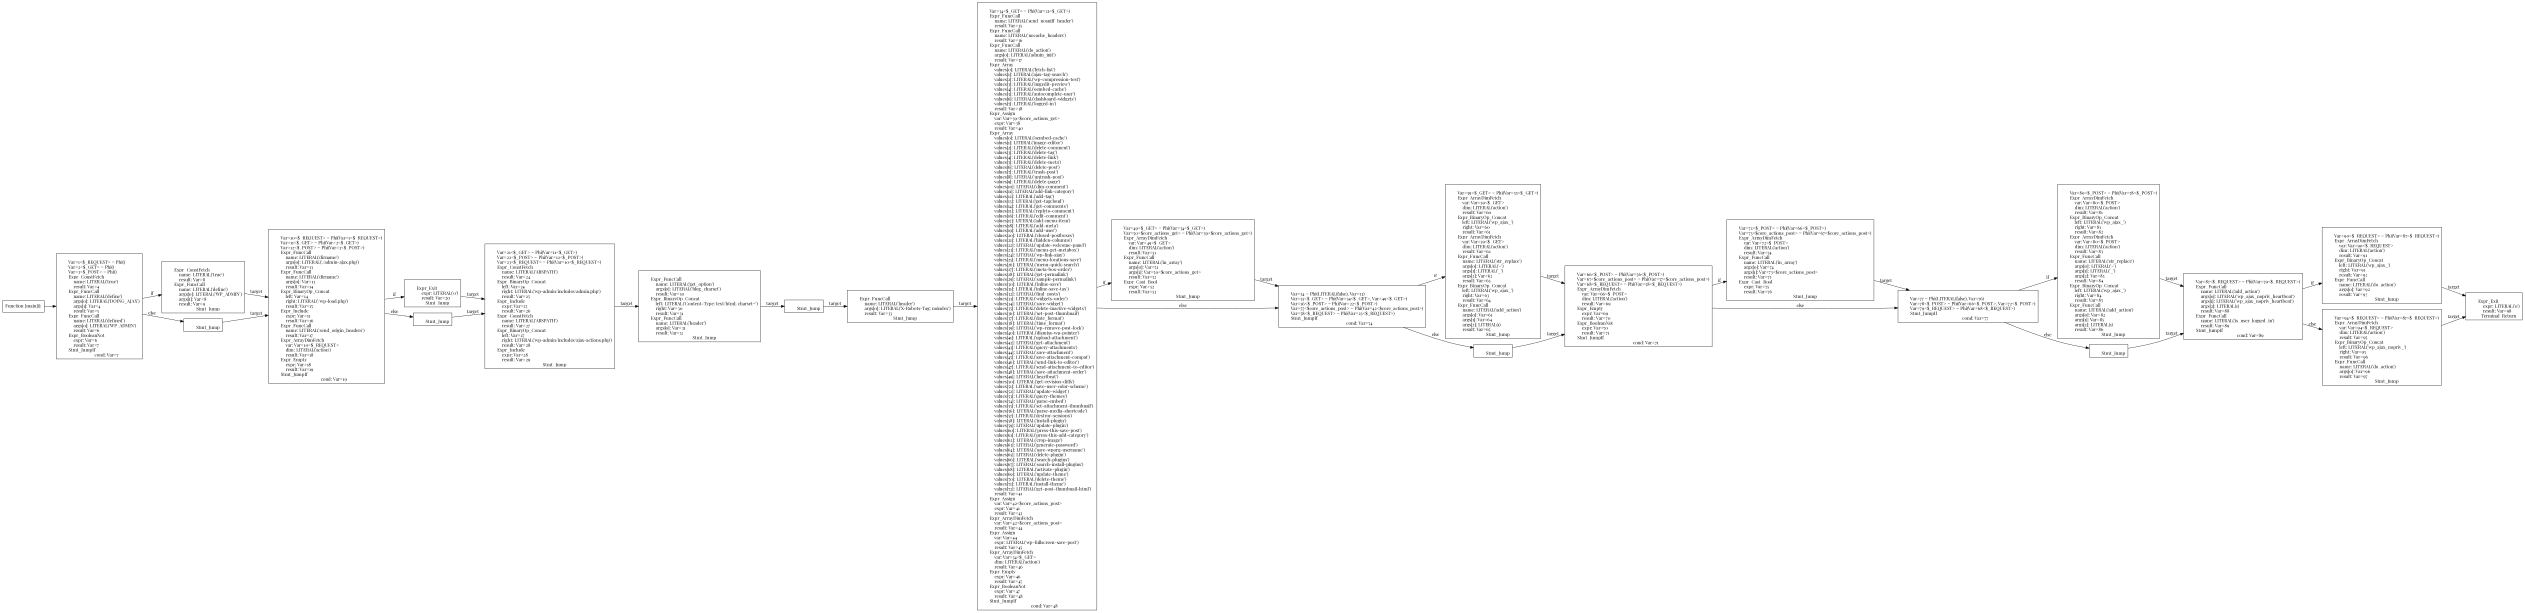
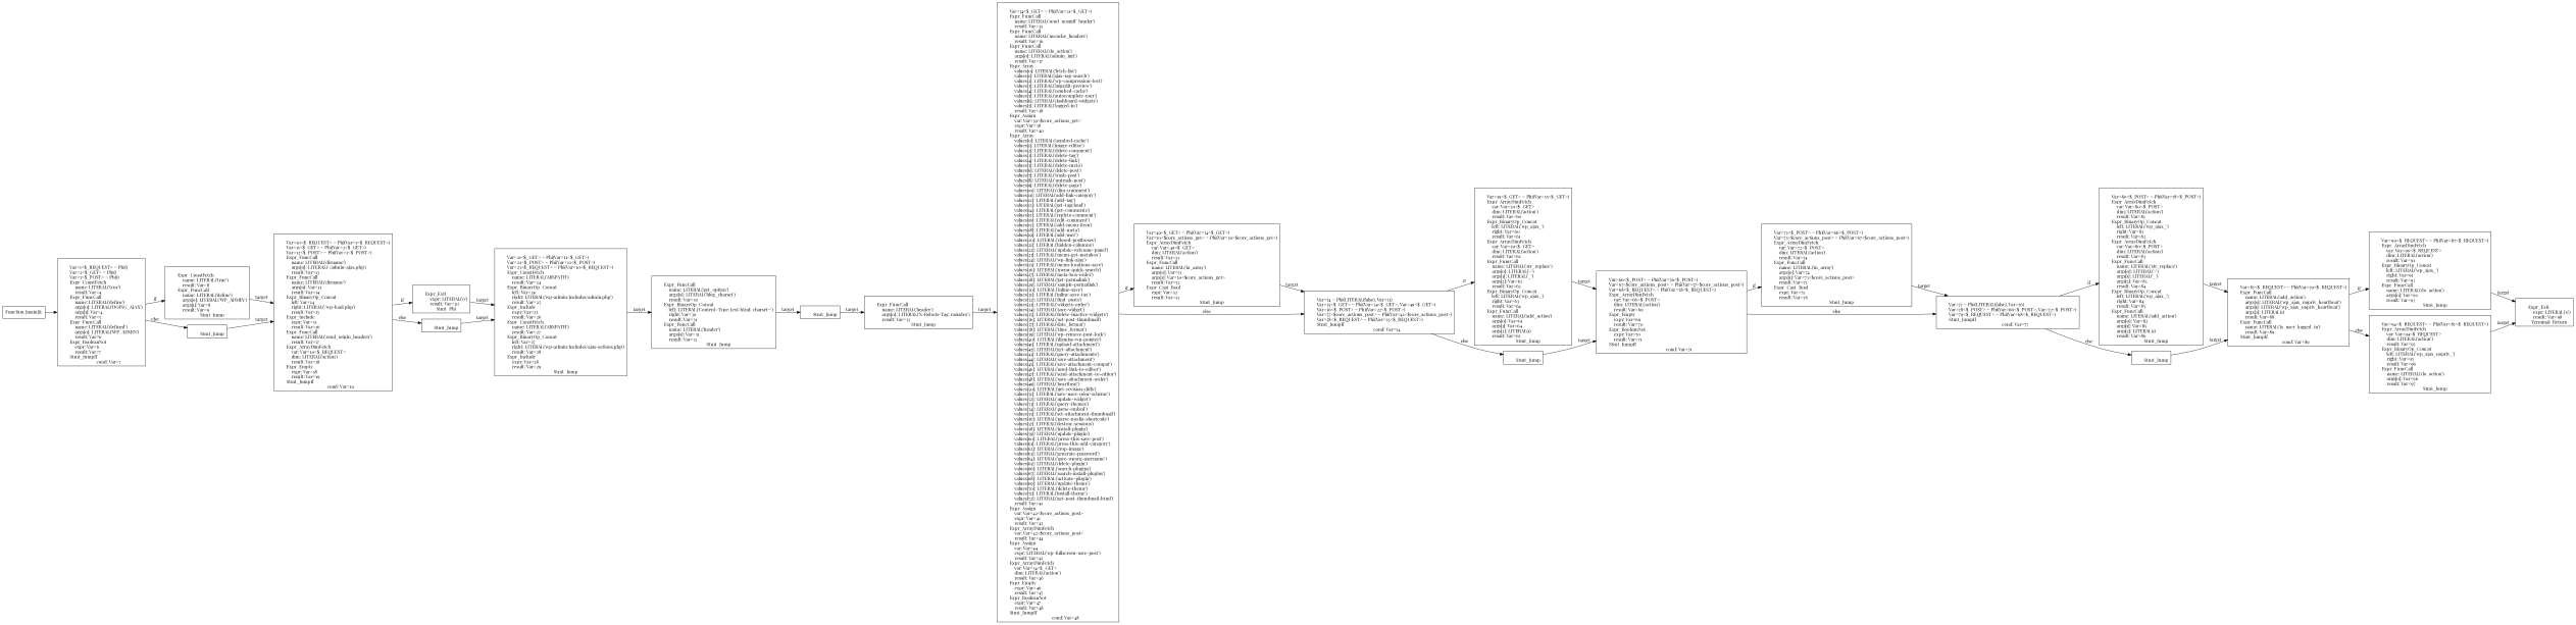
  digraph {
    rankdir=LR
    fontname="Playfair Display"
    node [shape=rect fontname="Playfair Display"]
    edge [fontname="Playfair Display"]
    n1 [label="\l        Var#1<$_REQUEST> = Phi()\l        Var#2<$_GET> = Phi()\l        Var#3<$_POST> = Phi()\l        Expr_ConstFetch\l            name: LITERAL(\'true\')\l            result: Var#4\l        Expr_FuncCall\l            name: LITERAL(\'define\')\l            args[0]: LITERAL(\'DOING_AJAX\')\l            args[1]: Var#4\l            result: Var#5\l        Expr_FuncCall\l            name: LITERAL(\'defined\')\l            args[0]: LITERAL(\'WP_ADMIN\')\l            result: Var#6\l        Expr_BooleanNot\l            expr: Var#6\l            result: Var#7\l        Stmt_JumpIf\l            cond: Var#7"]
    n2 [label="\l        Expr_ConstFetch\l            name: LITERAL(\'true\')\l            result: Var#8\l        Expr_FuncCall\l            name: LITERAL(\'define\')\l            args[0]: LITERAL(\'WP_ADMIN\')\l            args[1]: Var#8\l            result: Var#9\l        Stmt_Jump"]
    n3 [label="\l        Stmt_Jump"]
    n4 [label="\l        Var#10<$_REQUEST> = Phi(Var#1<$_REQUEST>)\l        Var#11<$_GET> = Phi(Var#2<$_GET>)\l        Var#12<$_POST> = Phi(Var#3<$_POST>)\l        Expr_FuncCall\l            name: LITERAL(\'dirname\')\l            args[0]: LITERAL(\'./admin-ajax.php\')\l            result: Var#13\l        Expr_FuncCall\l            name: LITERAL(\'dirname\')\l            args[0]: Var#13\l            result: Var#14\l        Expr_BinaryOp_Concat\l            left: Var#14\l            right: LITERAL(\'/wp-load.php\')\l            result: Var#15\l        Expr_Include\l            expr: Var#15\l            result: Var#16\l        Expr_FuncCall\l            name: LITERAL(\'send_origin_headers\')\l            result: Var#17\l        Expr_ArrayDimFetch\l            var: Var#10<$_REQUEST>\l            dim: LITERAL(\'action\')\l            result: Var#18\l        Expr_Empty\l            expr: Var#18\l            result: Var#19\l        Stmt_JumpIf\l            cond: Var#19"]
-   n5 [label="\l        Expr_Exit\l            expr: LITERAL(\'0\')\l            result: Var#20\l        Stmt_Jump"]
+   n5 [label="\l        Expr_Exit\l            expr: LITERAL(\'0\')\l            result: Var#20\l        Stmt_Phi"]
    n6 [label="\l        Stmt_Jump"]
    n7 [label="\l        Var#21<$_GET> = Phi(Var#11<$_GET>)\l        Var#22<$_POST> = Phi(Var#12<$_POST>)\l        Var#23<$_REQUEST> = Phi(Var#10<$_REQUEST>)\l        Expr_ConstFetch\l            name: LITERAL(\'ABSPATH\')\l            result: Var#24\l        Expr_BinaryOp_Concat\l            left: Var#24\l            right: LITERAL(\'wp-admin/includes/admin.php\')\l            result: Var#25\l        Expr_Include\l            expr: Var#25\l            result: Var#26\l        Expr_ConstFetch\l            name: LITERAL(\'ABSPATH\')\l            result: Var#27\l        Expr_BinaryOp_Concat\l            left: Var#27\l            right: LITERAL(\'wp-admin/includes/ajax-actions.php\')\l            result: Var#28\l        Expr_Include\l            expr: Var#28\l            result: Var#29\l        Stmt_Jump"]
    n8 [label="\l        Expr_FuncCall\l            name: LITERAL(\'get_option\')\l            args[0]: LITERAL(\'blog_charset\')\l            result: Var#30\l        Expr_BinaryOp_Concat\l            left: LITERAL(\'Content-Type: text/html; charset=\')\l            right: Var#30\l            result: Var#31\l        Expr_FuncCall\l            name: LITERAL(\'header\')\l            args[0]: Var#31\l            result: Var#32\l        Stmt_Jump"]
    n9 [label="\l        Stmt_Jump"]
    n10 [label="\l        Expr_FuncCall\l            name: LITERAL(\'header\')\l            args[0]: LITERAL(\'X-Robots-Tag: noindex\')\l            result: Var#33\l        Stmt_Jump"]
    n11 [label="\l        Var#34<$_GET> = Phi(Var#21<$_GET>)\l        Expr_FuncCall\l            name: LITERAL(\'send_nosniff_header\')\l            result: Var#35\l        Expr_FuncCall\l            name: LITERAL(\'nocache_headers\')\l            result: Var#36\l        Expr_FuncCall\l            name: LITERAL(\'do_action\')\l            args[0]: LITERAL(\'admin_init\')\l            result: Var#37\l        Expr_Array\l            values[0]: LITERAL(\'fetch-list\')\l            values[1]: LITERAL(\'ajax-tag-search\')\l            values[2]: LITERAL(\'wp-compression-test\')\l            values[3]: LITERAL(\'imgedit-preview\')\l            values[4]: LITERAL(\'oembed-cache\')\l            values[5]: LITERAL(\'autocomplete-user\')\l            values[6]: LITERAL(\'dashboard-widgets\')\l            values[7]: LITERAL(\'logged-in\')\l            result: Var#38\l        Expr_Assign\l            var: Var#39<$core_actions_get>\l            expr: Var#38\l            result: Var#40\l        Expr_Array\l            values[0]: LITERAL(\'oembed-cache\')\l            values[1]: LITERAL(\'image-editor\')\l            values[2]: LITERAL(\'delete-comment\')\l            values[3]: LITERAL(\'delete-tag\')\l            values[4]: LITERAL(\'delete-link\')\l            values[5]: LITERAL(\'delete-meta\')\l            values[6]: LITERAL(\'delete-post\')\l            values[7]: LITERAL(\'trash-post\')\l            values[8]: LITERAL(\'untrash-post\')\l            values[9]: LITERAL(\'delete-page\')\l            values[10]: LITERAL(\'dim-comment\')\l            values[11]: LITERAL(\'add-link-category\')\l            values[12]: LITERAL(\'add-tag\')\l            values[13]: LITERAL(\'get-tagcloud\')\l            values[14]: LITERAL(\'get-comments\')\l            values[15]: LITERAL(\'replyto-comment\')\l            values[16]: LITERAL(\'edit-comment\')\l            values[17]: LITERAL(\'add-menu-item\')\l            values[18]: LITERAL(\'add-meta\')\l            values[19]: LITERAL(\'add-user\')\l            values[20]: LITERAL(\'closed-postboxes\')\l            values[21]: LITERAL(\'hidden-columns\')\l            values[22]: LITERAL(\'update-welcome-panel\')\l            values[23]: LITERAL(\'menu-get-metabox\')\l            values[24]: LITERAL(\'wp-link-ajax\')\l            values[25]: LITERAL(\'menu-locations-save\')\l            values[26]: LITERAL(\'menu-quick-search\')\l            values[27]: LITERAL(\'meta-box-order\')\l            values[28]: LITERAL(\'get-permalink\')\l            values[29]: LITERAL(\'sample-permalink\')\l            values[30]: LITERAL(\'inline-save\')\l            values[31]: LITERAL(\'inline-save-tax\')\l            values[32]: LITERAL(\'find_posts\')\l            values[33]: LITERAL(\'widgets-order\')\l            values[34]: LITERAL(\'save-widget\')\l            values[35]: LITERAL(\'delete-inactive-widgets\')\l            values[36]: LITERAL(\'set-post-thumbnail\')\l            values[37]: LITERAL(\'date_format\')\l            values[38]: LITERAL(\'time_format\')\l            values[39]: LITERAL(\'wp-remove-post-lock\')\l            values[40]: LITERAL(\'dismiss-wp-pointer\')\l            values[41]: LITERAL(\'upload-attachment\')\l            values[42]: LITERAL(\'get-attachment\')\l            values[43]: LITERAL(\'query-attachments\')\l            values[44]: LITERAL(\'save-attachment\')\l            values[45]: LITERAL(\'save-attachment-compat\')\l            values[46]: LITERAL(\'send-link-to-editor\')\l            values[47]: LITERAL(\'send-attachment-to-editor\')\l            values[48]: LITERAL(\'save-attachment-order\')\l            values[49]: LITERAL(\'heartbeat\')\l            values[50]: LITERAL(\'get-revision-diffs\')\l            values[51]: LITERAL(\'save-user-color-scheme\')\l            values[52]: LITERAL(\'update-widget\')\l            values[53]: LITERAL(\'query-themes\')\l            values[54]: LITERAL(\'parse-embed\')\l            values[55]: LITERAL(\'set-attachment-thumbnail\')\l            values[56]: LITERAL(\'parse-media-shortcode\')\l            values[57]: LITERAL(\'destroy-sessions\')\l            values[58]: LITERAL(\'install-plugin\')\l            values[59]: LITERAL(\'update-plugin\')\l            values[60]: LITERAL(\'press-this-save-post\')\l            values[61]: LITERAL(\'press-this-add-category\')\l            values[62]: LITERAL(\'crop-image\')\l            values[63]: LITERAL(\'generate-password\')\l            values[64]: LITERAL(\'save-wporg-username\')\l            values[65]: LITERAL(\'delete-plugin\')\l            values[66]: LITERAL(\'search-plugins\')\l            values[67]: LITERAL(\'search-install-plugins\')\l            values[68]: LITERAL(\'activate-plugin\')\l            values[69]: LITERAL(\'update-theme\')\l            values[70]: LITERAL(\'delete-theme\')\l            values[71]: LITERAL(\'install-theme\')\l            values[72]: LITERAL(\'get-post-thumbnail-html\')\l            result: Var#41\l        Expr_Assign\l            var: Var#42<$core_actions_post>\l            expr: Var#41\l            result: Var#43\l        Expr_ArrayDimFetch\l            var: Var#42<$core_actions_post>\l            result: Var#44\l        Expr_Assign\l            var: Var#44\l            expr: LITERAL(\'wp-fullscreen-save-post\')\l            result: Var#45\l        Expr_ArrayDimFetch\l            var: Var#34<$_GET>\l            dim: LITERAL(\'action\')\l            result: Var#46\l        Expr_Empty\l            expr: Var#46\l            result: Var#47\l        Expr_BooleanNot\l            expr: Var#47\l            result: Var#48\l        Stmt_JumpIf\l            cond: Var#48"]
    n12 [label="\l        Var#49<$_GET> = Phi(Var#34<$_GET>)\l        Var#50<$core_actions_get> = Phi(Var#39<$core_actions_get>)\l        Expr_ArrayDimFetch\l            var: Var#49<$_GET>\l            dim: LITERAL(\'action\')\l            result: Var#51\l        Expr_FuncCall\l            name: LITERAL(\'in_array\')\l            args[0]: Var#51\l            args[1]: Var#50<$core_actions_get>\l            result: Var#52\l        Expr_Cast_Bool\l            expr: Var#52\l            result: Var#53\l        Stmt_Jump"]
    n13 [label="\l        Var#54 = Phi(LITERAL(false), Var#53)\l        Var#55<$_GET> = Phi(Var#34<$_GET>, Var#49<$_GET>)\l        Var#56<$_POST> = Phi(Var#22<$_POST>)\l        Var#57<$core_actions_post> = Phi(Var#42<$core_actions_post>)\l        Var#58<$_REQUEST> = Phi(Var#23<$_REQUEST>)\l        Stmt_JumpIf\l            cond: Var#54"]
    n14 [label="\l        Var#59<$_GET> = Phi(Var#55<$_GET>)\l        Expr_ArrayDimFetch\l            var: Var#59<$_GET>\l            dim: LITERAL(\'action\')\l            result: Var#60\l        Expr_BinaryOp_Concat\l            left: LITERAL(\'wp_ajax_\')\l            right: Var#60\l            result: Var#61\l        Expr_ArrayDimFetch\l            var: Var#59<$_GET>\l            dim: LITERAL(\'action\')\l            result: Var#62\l        Expr_FuncCall\l            name: LITERAL(\'str_replace\')\l            args[0]: LITERAL(\'-\')\l            args[1]: LITERAL(\'_\')\l            args[2]: Var#62\l            result: Var#63\l        Expr_BinaryOp_Concat\l            left: LITERAL(\'wp_ajax_\')\l            right: Var#63\l            result: Var#64\l        Expr_FuncCall\l            name: LITERAL(\'add_action\')\l            args[0]: Var#61\l            args[1]: Var#64\l            args[2]: LITERAL(1)\l            result: Var#65\l        Stmt_Jump"]
    n15 [label="\l        Stmt_Jump"]
    n16 [label="\l        Var#66<$_POST> = Phi(Var#56<$_POST>)\l        Var#67<$core_actions_post> = Phi(Var#57<$core_actions_post>)\l        Var#68<$_REQUEST> = Phi(Var#58<$_REQUEST>)\l        Expr_ArrayDimFetch\l            var: Var#66<$_POST>\l            dim: LITERAL(\'action\')\l            result: Var#69\l        Expr_Empty\l            expr: Var#69\l            result: Var#70\l        Expr_BooleanNot\l            expr: Var#70\l            result: Var#71\l        Stmt_JumpIf\l            cond: Var#71"]
    n17 [label="\l        Var#72<$_POST> = Phi(Var#66<$_POST>)\l        Var#73<$core_actions_post> = Phi(Var#67<$core_actions_post>)\l        Expr_ArrayDimFetch\l            var: Var#72<$_POST>\l            dim: LITERAL(\'action\')\l            result: Var#74\l        Expr_FuncCall\l            name: LITERAL(\'in_array\')\l            args[0]: Var#74\l            args[1]: Var#73<$core_actions_post>\l            result: Var#75\l        Expr_Cast_Bool\l            expr: Var#75\l            result: Var#76\l        Stmt_Jump"]
    n18 [label="\l        Var#77 = Phi(LITERAL(false), Var#76)\l        Var#78<$_POST> = Phi(Var#66<$_POST>, Var#72<$_POST>)\l        Var#79<$_REQUEST> = Phi(Var#68<$_REQUEST>)\l        Stmt_JumpIf\l            cond: Var#77"]
    n19 [label="\l        Var#80<$_POST> = Phi(Var#78<$_POST>)\l        Expr_ArrayDimFetch\l            var: Var#80<$_POST>\l            dim: LITERAL(\'action\')\l            result: Var#81\l        Expr_BinaryOp_Concat\l            left: LITERAL(\'wp_ajax_\')\l            right: Var#81\l            result: Var#82\l        Expr_ArrayDimFetch\l            var: Var#80<$_POST>\l            dim: LITERAL(\'action\')\l            result: Var#83\l        Expr_FuncCall\l            name: LITERAL(\'str_replace\')\l            args[0]: LITERAL(\'-\')\l            args[1]: LITERAL(\'_\')\l            args[2]: Var#83\l            result: Var#84\l        Expr_BinaryOp_Concat\l            left: LITERAL(\'wp_ajax_\')\l            right: Var#84\l            result: Var#85\l        Expr_FuncCall\l            name: LITERAL(\'add_action\')\l            args[0]: Var#82\l            args[1]: Var#85\l            args[2]: LITERAL(1)\l            result: Var#86\l        Stmt_Jump"]
    n20 [label="\l        Stmt_Jump"]
    n21 [label="\l        Var#87<$_REQUEST> = Phi(Var#79<$_REQUEST>)\l        Expr_FuncCall\l            name: LITERAL(\'add_action\')\l            args[0]: LITERAL(\'wp_ajax_nopriv_heartbeat\')\l            args[1]: LITERAL(\'wp_ajax_nopriv_heartbeat\')\l            args[2]: LITERAL(1)\l            result: Var#88\l        Expr_FuncCall\l            name: LITERAL(\'is_user_logged_in\')\l            result: Var#89\l        Stmt_JumpIf\l            cond: Var#89"]
    n22 [label="\l        Var#90<$_REQUEST> = Phi(Var#87<$_REQUEST>)\l        Expr_ArrayDimFetch\l            var: Var#90<$_REQUEST>\l            dim: LITERAL(\'action\')\l            result: Var#91\l        Expr_BinaryOp_Concat\l            left: LITERAL(\'wp_ajax_\')\l            right: Var#91\l            result: Var#92\l        Expr_FuncCall\l            name: LITERAL(\'do_action\')\l            args[0]: Var#92\l            result: Var#93\l        Stmt_Jump"]
    n23 [label="\l        Var#94<$_REQUEST> = Phi(Var#87<$_REQUEST>)\l        Expr_ArrayDimFetch\l            var: Var#94<$_REQUEST>\l            dim: LITERAL(\'action\')\l            result: Var#95\l        Expr_BinaryOp_Concat\l            left: LITERAL(\'wp_ajax_nopriv_\')\l            right: Var#95\l            result: Var#96\l        Expr_FuncCall\l            name: LITERAL(\'do_action\')\l            args[0]: Var#96\l            result: Var#97\l        Stmt_Jump"]
    n24 [label="\l        Expr_Exit\l            expr: LITERAL(\'0\')\l            result: Var#98\l        Terminal_Return"]
    n25 [label="Function {main}():"]
    n1 -> n2 [label=if]
    n1 -> n3 [label=else]
    n2 -> n4 [label=target]
    n3 -> n4 [label=target]
    n4 -> n5 [label=if]
    n4 -> n6 [label=else]
    n5 -> n7 [label=target]
    n6 -> n7 [label=target]
    n7 -> n8 [label=target]
    n8 -> n9 [label=target]
    n9 -> n10 [label=target]
    n10 -> n11 [label=target]
    n11 -> n12 [label=if]
    n11 -> n13 [label=else]
    n12 -> n13 [label=target]
    n13 -> n14 [label=if]
    n13 -> n15 [label=else]
    n14 -> n16 [label=target]
    n15 -> n16 [label=target]
    n16 -> n17 [label=if]
    n16 -> n18 [label=else]
    n17 -> n18 [label=target]
    n18 -> n19 [label=if]
    n18 -> n20 [label=else]
    n19 -> n21 [label=target]
    n20 -> n21 [label=target]
    n21 -> n22 [label=if]
    n21 -> n23 [label=else]
    n22 -> n24 [label=target]
    n23 -> n24 [label=target]
    n25 -> n1
  }
